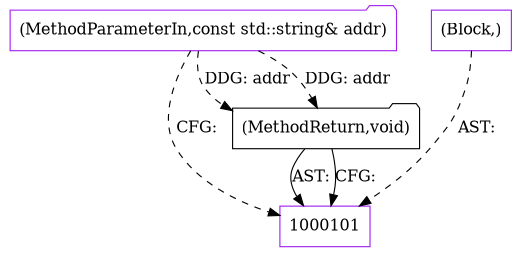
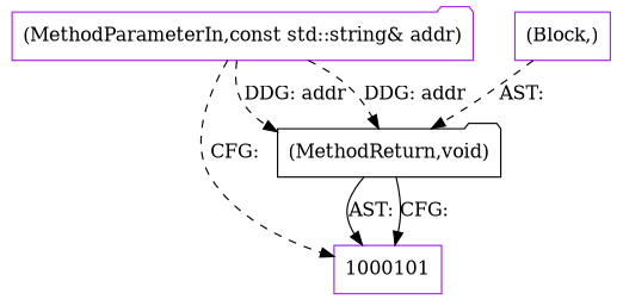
  digraph {
    node [color=purple shape=folder]
    edge [style=dashed]
    n1 [label="(MethodParameterIn,const std::string& addr)"]
    n2 [color=black label="(MethodReturn,void)"]
    1000101 [shape=box]
    n4 [label="(Block,)" shape=box]
    n1 -> n2 [label="DDG: addr"]
    n1 -> n2 [label="DDG: addr"]
    n1 -> 1000101 [label="CFG: "]
    n2 -> 1000101 [label="AST: " style=solid]
    n2 -> 1000101 [label="CFG: " style=solid]
-   n4 -> 1000101 [label="AST: "]
+   n4 -> n2 [label="AST: "]
  }
